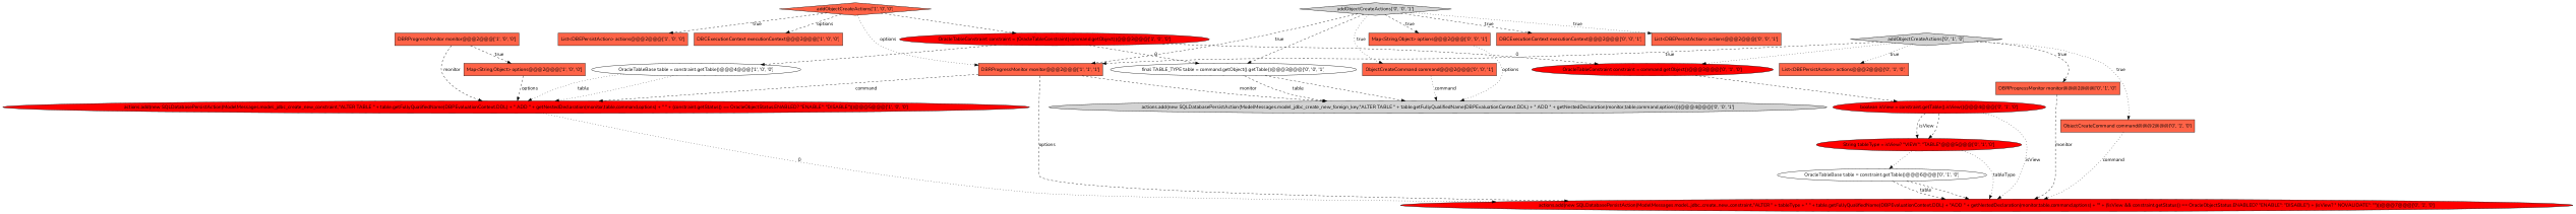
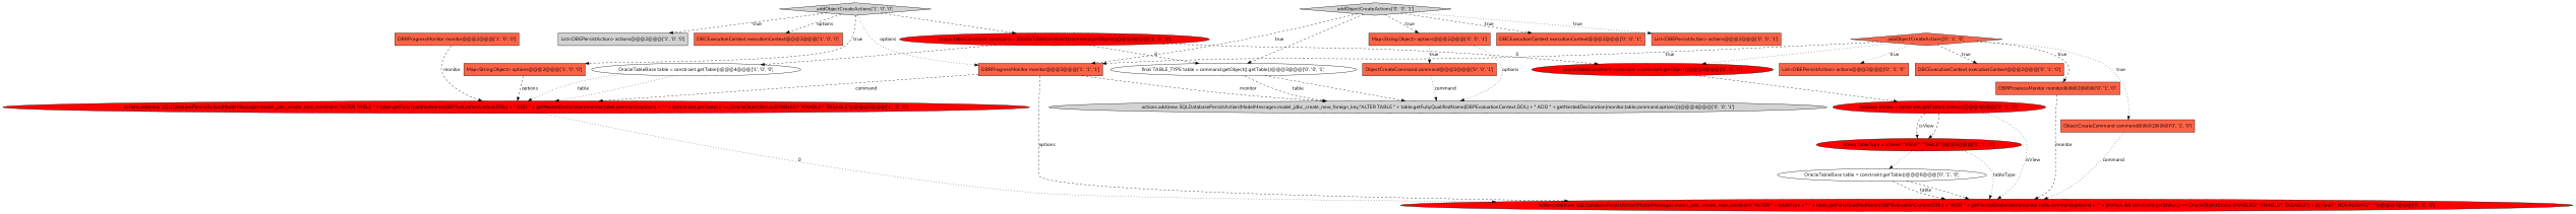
  digraph {
    fontname=Nunito
    node [fillcolor=tomato fontname=Nunito shape=box style=filled]
    edge [fontname=Nunito style=dashed]
    n1 [label="DBCExecutionContext executionContext@@@2@@@['1', '0', '0']"]
    n2 [fillcolor=red label="actions.add(new SQLDatabasePersistAction(ModelMessages.model_jdbc_create_new_constraint,\"ALTER \" + tableType + \" \" + table.getFullyQualifiedName(DBPEvaluationContext.DDL) + \"ADD \" + getNestedDeclaration(monitor,table,command,options) + \"\" + (!isView && constraint.getStatus() == OracleObjectStatus.ENABLED? \"ENABLE\": \"DISABLE\") + (isView? \" NOVALIDATE\": \"\")))@@@7@@@['0', '1', '0']" shape=ellipse]
    n3 [label="DBRProgressMonitor monitor@@@2@@@['0', '1', '0']"]
    n4 [fillcolor=red label="OracleTableConstraint constraint = command.getObject()@@@3@@@['0', '1', '0']" shape=ellipse]
    n5 [fillcolor=red label="boolean isView = constraint.getTable().isView()@@@4@@@['0', '1', '0']" shape=ellipse]
    n6 [fillcolor=red label="String tableType = isView? \"VIEW\": \"TABLE\"@@@5@@@['0', '1', '0']" shape=ellipse]
    n7 [fillcolor=white label="OracleTableBase table = constraint.getTable()@@@4@@@['1', '0', '0']" shape=ellipse]
    n8 [fillcolor=red label="actions.add(new SQLDatabasePersistAction(ModelMessages.model_jdbc_create_new_constraint,\"ALTER TABLE \" + table.getFullyQualifiedName(DBPEvaluationContext.DDL) + \" ADD \" + getNestedDeclaration(monitor,table,command,options) + \" \" + (constraint.getStatus() == OracleObjectStatus.ENABLED? \"ENABLE\": \"DISABLE\")))@@@5@@@['1', '0', '0']" shape=ellipse]
    n9 [fillcolor=red label="OracleTableConstraint constraint = (OracleTableConstraint)command.getObject()@@@3@@@['1', '0', '0']" shape=ellipse]
    n10 [fillcolor=white label="final TABLE_TYPE table = command.getObject().getTable()@@@3@@@['0', '0', '1']" shape=ellipse]
    n11 [fillcolor=lightgray label="actions.add(new SQLDatabasePersistAction(ModelMessages.model_jdbc_create_new_foreign_key,\"ALTER TABLE \" + table.getFullyQualifiedName(DBPEvaluationContext.DDL) + \" ADD \" + getNestedDeclaration(monitor,table,command,options)))@@@4@@@['0', '0', '1']" shape=ellipse]
    n12 [fillcolor=white label="OracleTableBase table = constraint.getTable()@@@6@@@['0', '1', '0']" shape=ellipse]
-   n13 [label="List<DBEPersistAction> actions@@@2@@@['1', '0', '0']"]
+   n13 [fillcolor=lightgray label="List<DBEPersistAction> actions@@@2@@@['1', '0', '0']"]
    n14 [label="DBRProgressMonitor monitor@@@2@@@['1', '1', '1']"]
+   n15 [label="DBCExecutionContext executionContext@@@2@@@['0', '1', '0']"]
    n16 [label="ObjectCreateCommand command@@@2@@@['0', '1', '0']"]
    n17 [label="ObjectCreateCommand command@@@2@@@['0', '0', '1']"]
    n18 [fillcolor=lightgray label="addObjectCreateActions['0', '0', '1']" shape=diamond]
    n19 [label="DBCExecutionContext executionContext@@@2@@@['0', '0', '1']"]
    n20 [label="List<DBEPersistAction> actions@@@2@@@['0', '0', '1']"]
    n21 [label="Map<String,Object> options@@@2@@@['0', '0', '1']"]
-   n22 [label="addObjectCreateActions['1', '0', '0']" shape=diamond]
+   n22 [fillcolor=lightgray label="addObjectCreateActions['1', '0', '0']" shape=diamond]
    n23 [label="Map<String,Object> options@@@2@@@['1', '0', '0']"]
    n24 [label="DBRProgressMonitor monitor@@@2@@@['1', '0', '0']"]
-   n25 [fillcolor=lightgray label="addObjectCreateActions['0', '1', '0']" shape=diamond]
+   n25 [label="addObjectCreateActions['0', '1', '0']" shape=diamond]
    n26 [label="List<DBEPersistAction> actions@@@2@@@['0', '1', '0']"]
    n3 -> n2 [label=monitor]
    n4 -> n5
    n5 -> n2 [label=isView style=dotted]
    n5 -> n6 [label=isView]
    n5 -> n6
    n6 -> n2 [label=tableType style=dotted]
    n6 -> n12 [style=dotted]
    n7 -> n8 [style=dotted]
    n7 -> n8 [label=table style=dotted]
    n8 -> n2 [label=0 style=dotted]
    n9 -> n4 [label=0]
    n9 -> n7
    n9 -> n10 [label=0]
    n10 -> n11
    n10 -> n11 [label=table]
    n12 -> n2 [label=table]
    n12 -> n2
    n14 -> n2 [label=options]
    n14 -> n8 [label=command]
    n14 -> n11 [label=monitor]
    n16 -> n2 [label=command style=dotted]
    n17 -> n11 [label=command style=dotted]
    n18 -> n10
    n18 -> n14 [label=true]
-   n18 -> n17 [label=true style=dotted]
+   n21 -> n17 [label=true style=dotted]
    n18 -> n19 [label=true]
    n18 -> n20 [label=true style=dotted]
    n18 -> n21 [label=true]
    n21 -> n11 [label=options style=dotted]
    n22 -> n1 [label=options]
    n22 -> n9
    n22 -> n13 [label=true]
    n22 -> n14 [label=options style=dotted]
-   n24 -> n23 [label=true]
+   n22 -> n23 [label=true]
    n23 -> n8 [label=options]
    n24 -> n8 [label=monitor]
    n25 -> n3 [label=true]
    n25 -> n4 [style=dotted]
    n25 -> n14 [label=true]
+   n25 -> n15 [label=true]
    n25 -> n16 [label=true style=dotted]
    n25 -> n26 [label=true style=dotted]
  }
